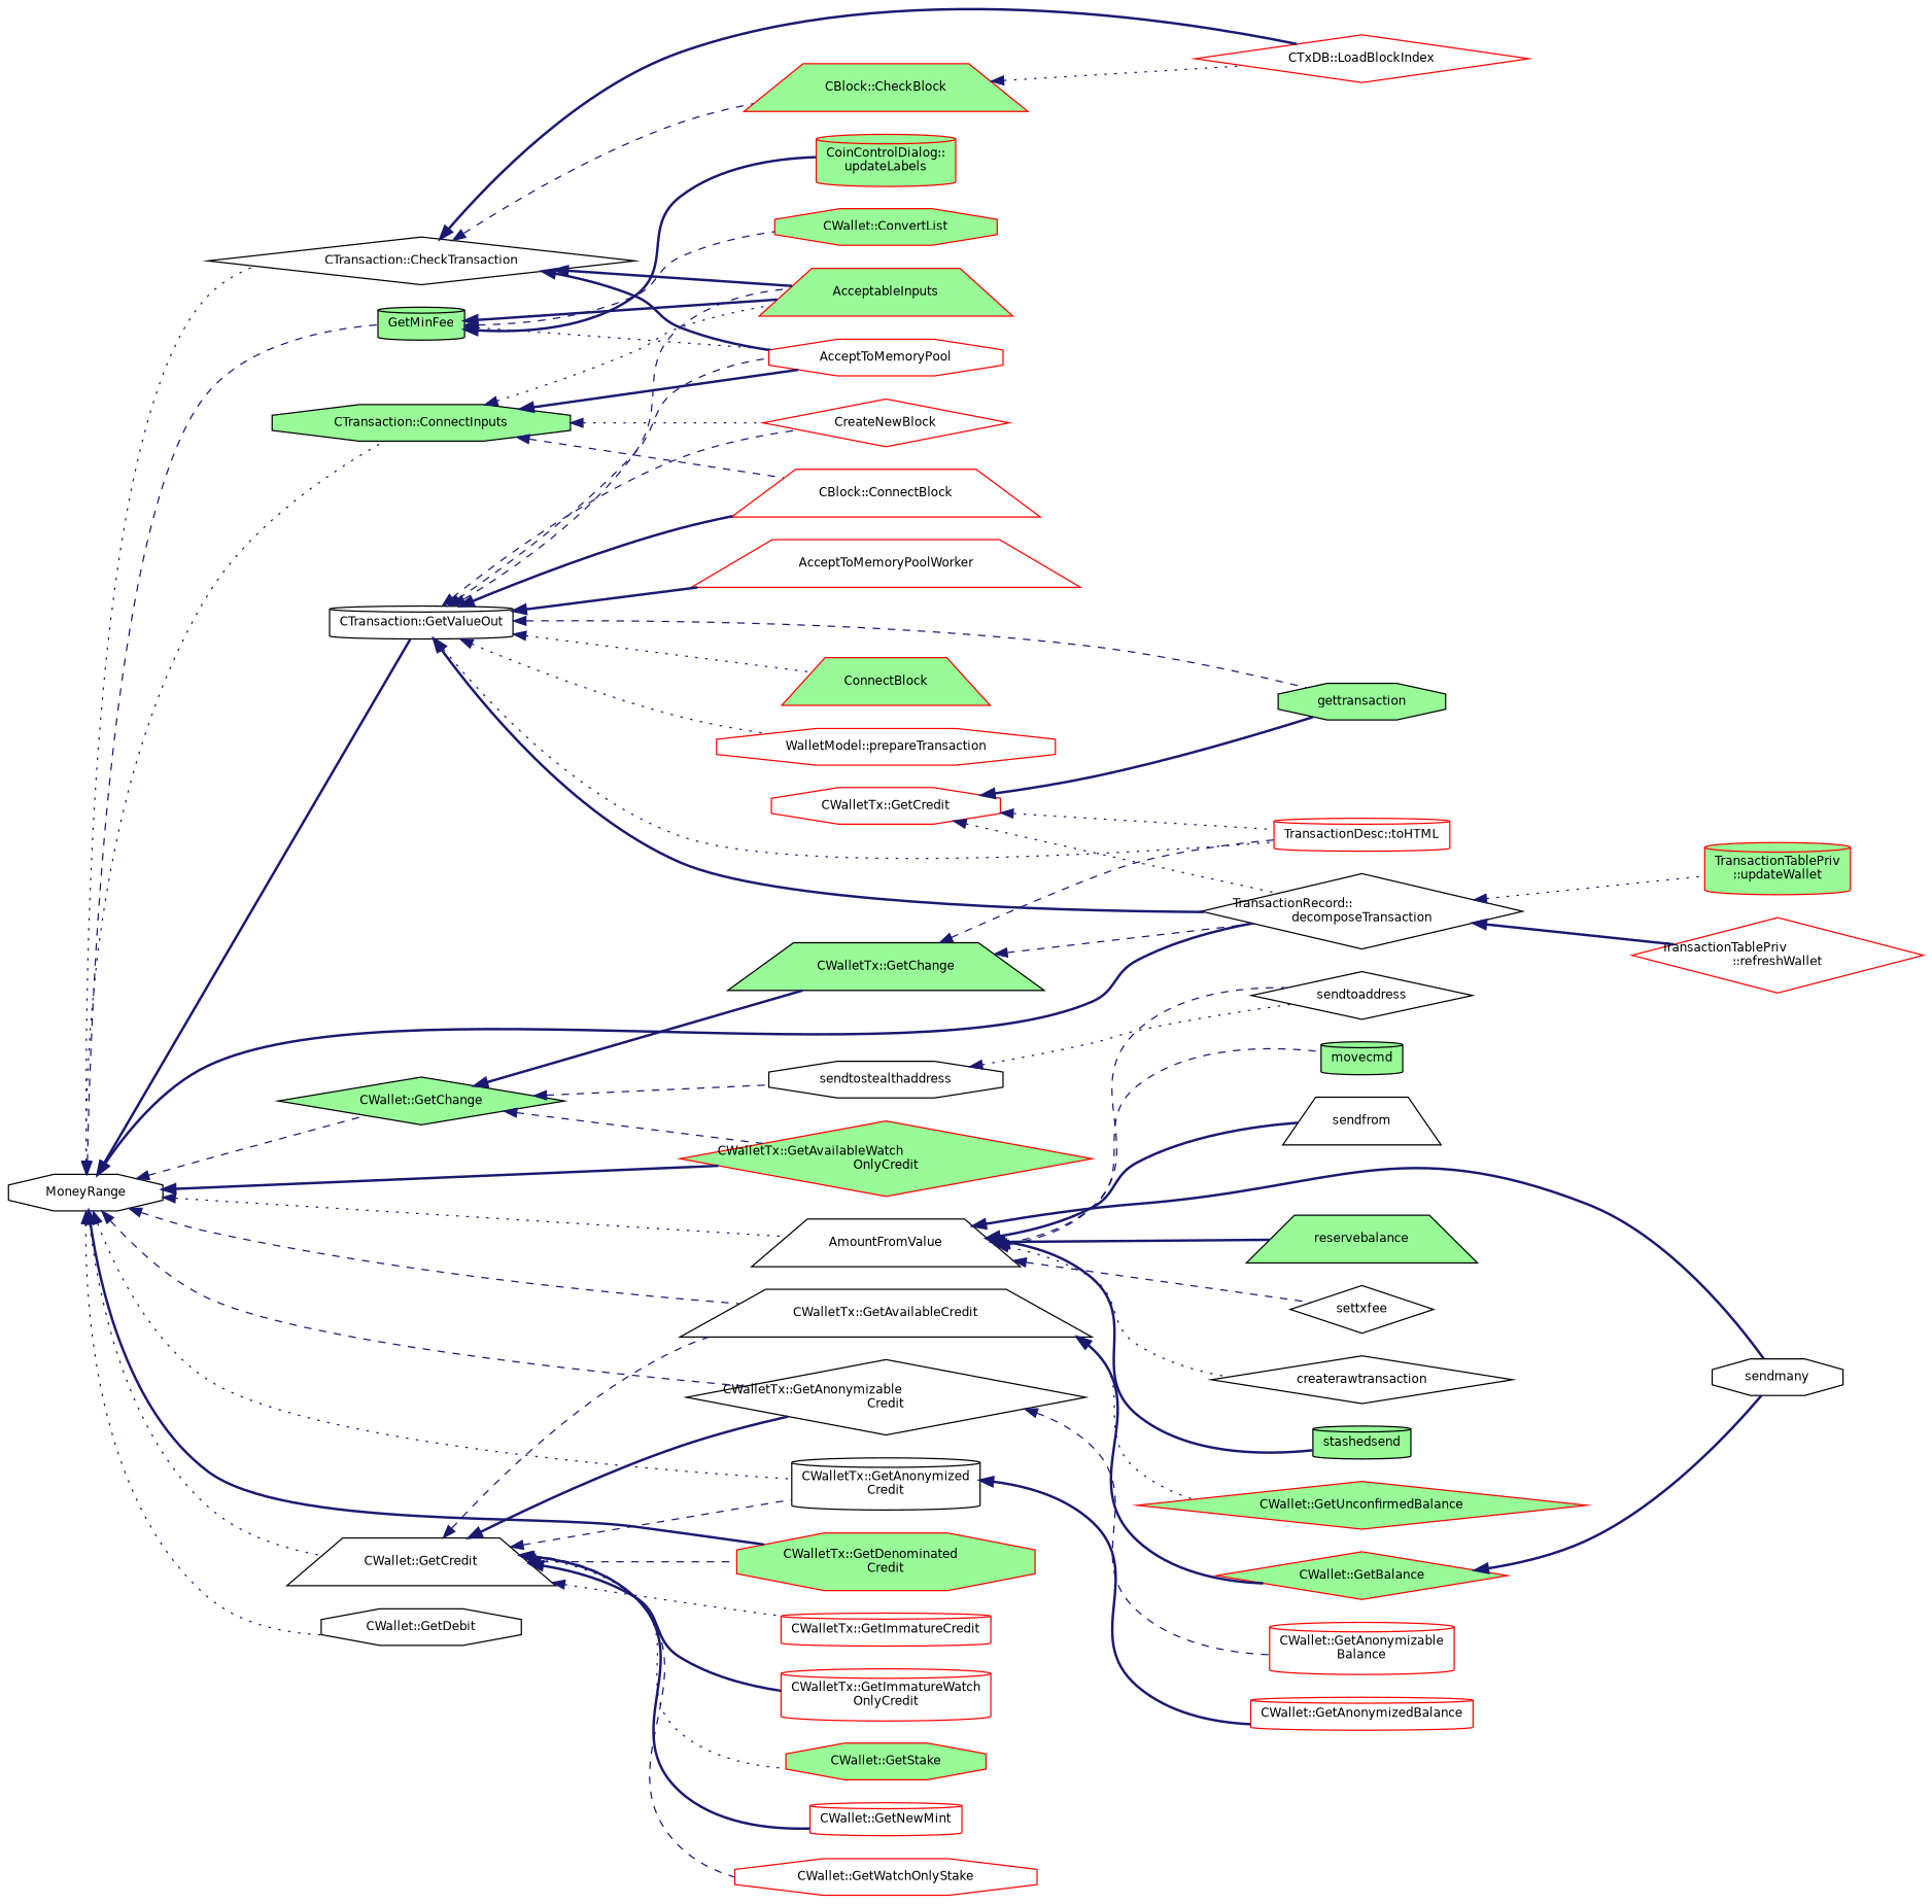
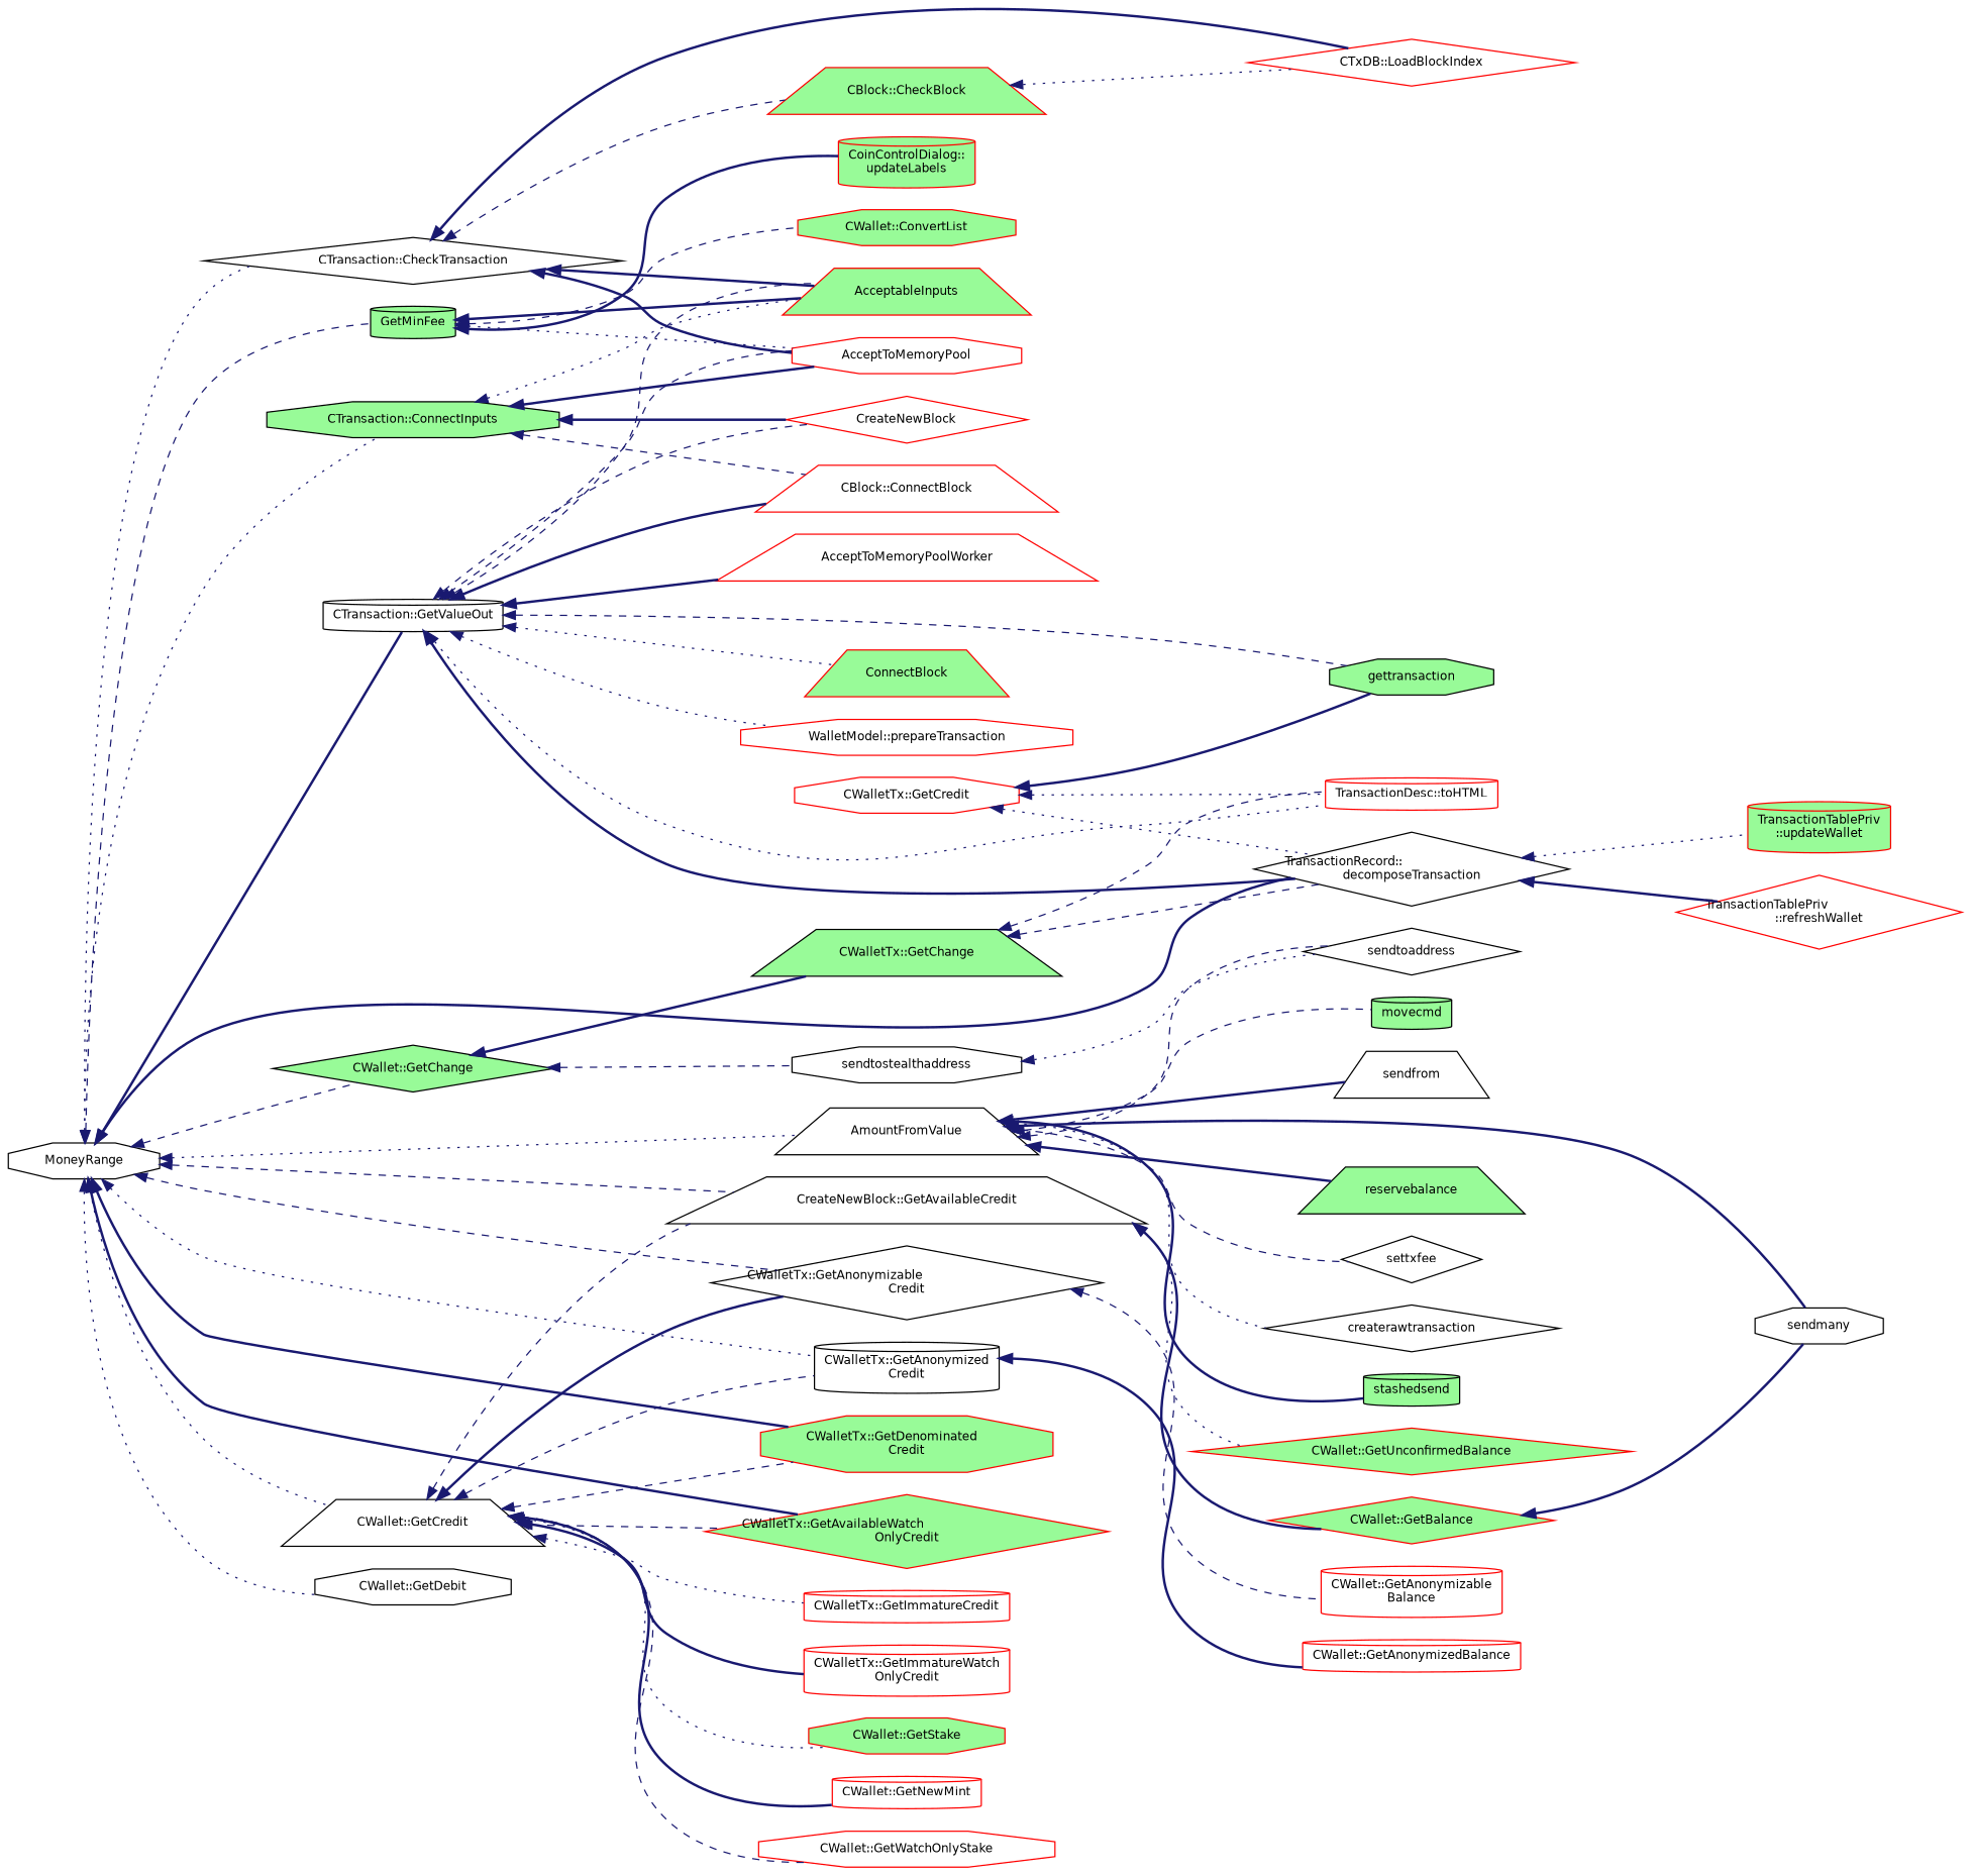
  digraph {
    rankdir=LR
    node [color=red fillcolor=white fontname=Helvetica fontsize=10 shape=octagon style=filled]
    edge [color=midnightblue dir=back fontname=Helvetica fontsize=10 labelfontname=Helvetica labelfontsize=10 style=bold]
    n1 [color=black fontcolor=black height=0.2 label=MoneyRange width=0.4]
    n2 [color=black height=0.2 label="CTransaction::CheckTransaction" shape=diamond width=0.4]
    n3 [color=black fillcolor=palegreen height=0.2 label=GetMinFee shape=cylinder width=0.4]
    n4 [color=black fillcolor=palegreen height=0.2 label="CTransaction::ConnectInputs" width=0.4]
    n5 [color=black height=0.2 label="CTransaction::GetValueOut" shape=cylinder width=0.4]
    n6 [color=black height=0.2 label="TransactionRecord::\ldecomposeTransaction" shape=diamond width=0.4]
    n7 [color=black height=0.2 label=AmountFromValue shape=trapezium width=0.4]
    n8 [color=black height=0.2 label="CWallet::GetCredit" shape=trapezium width=0.4]
-   n9 [color=black height=0.2 label="CWalletTx::GetAvailableCredit" shape=trapezium width=0.4]
+   n9 [color=black height=0.2 label="CreateNewBlock::GetAvailableCredit" shape=trapezium width=0.4]
    n10 [color=black height=0.2 label="CWalletTx::GetAnonymizable\lCredit" shape=diamond width=0.4]
    n11 [color=black height=0.2 label="CWalletTx::GetAnonymized\lCredit" shape=cylinder width=0.4]
    n12 [fillcolor=palegreen height=0.2 label="CWalletTx::GetDenominated\lCredit" width=0.4]
    n13 [fillcolor=palegreen height=0.2 label="CWalletTx::GetAvailableWatch\lOnlyCredit" shape=diamond width=0.4]
    n14 [color=black fillcolor=palegreen height=0.2 label="CWallet::GetChange" shape=diamond width=0.4]
    n15 [color=black height=0.2 label="CWallet::GetDebit" width=0.4]
    n16 [height=0.2 label=AcceptToMemoryPool width=0.4]
    n17 [fillcolor=palegreen height=0.2 label=AcceptableInputs shape=trapezium width=0.4]
    n18 [fillcolor=palegreen height=0.2 label="CBlock::CheckBlock" shape=trapezium width=0.4]
    n19 [height=0.2 label="CTxDB::LoadBlockIndex" shape=diamond width=0.4]
    n20 [fillcolor=palegreen height=0.2 label="CoinControlDialog::\lupdateLabels" shape=cylinder width=0.4]
    n21 [fillcolor=palegreen height=0.2 label="CWallet::ConvertList" width=0.4]
    n22 [height=0.2 label="CBlock::ConnectBlock" shape=trapezium width=0.4]
    n23 [height=0.2 label=CreateNewBlock shape=diamond width=0.4]
    n24 [height=0.2 label="TransactionDesc::toHTML" shape=cylinder width=0.4]
    n25 [height=0.2 label="WalletModel::prepareTransaction" width=0.4]
    n26 [color=black fillcolor=palegreen height=0.2 label=gettransaction width=0.4]
    n27 [height=0.2 label=AcceptToMemoryPoolWorker shape=trapezium width=0.4]
    n28 [fillcolor=palegreen height=0.2 label=ConnectBlock shape=trapezium width=0.4]
    n29 [height=0.2 label="TransactionTablePriv\l::refreshWallet" shape=diamond width=0.4]
    n30 [fillcolor=palegreen height=0.2 label="TransactionTablePriv\l::updateWallet" shape=cylinder width=0.4]
    n31 [color=black height=0.2 label=createrawtransaction shape=diamond width=0.4]
    n32 [color=black fillcolor=palegreen height=0.2 label=stashedsend shape=cylinder width=0.4]
    n33 [color=black height=0.2 label=sendtoaddress shape=diamond width=0.4]
    n34 [color=black fillcolor=palegreen height=0.2 label=movecmd shape=cylinder width=0.4]
    n35 [color=black height=0.2 label=sendfrom shape=trapezium width=0.4]
    n36 [color=black height=0.2 label=sendmany width=0.4]
    n37 [color=black fillcolor=palegreen height=0.2 label=reservebalance shape=trapezium width=0.4]
    n38 [color=black height=0.2 label=settxfee shape=diamond width=0.4]
    n39 [fillcolor=palegreen height=0.2 label="CWallet::GetStake" width=0.4]
    n40 [height=0.2 label="CWallet::GetNewMint" shape=cylinder width=0.4]
    n41 [height=0.2 label="CWallet::GetWatchOnlyStake" width=0.4]
    n42 [height=0.2 label="CWalletTx::GetImmatureCredit" shape=cylinder width=0.4]
    n43 [height=0.2 label="CWalletTx::GetImmatureWatch\lOnlyCredit" shape=cylinder width=0.4]
    n44 [fillcolor=palegreen height=0.2 label="CWallet::GetBalance" shape=diamond width=0.4]
    n45 [fillcolor=palegreen height=0.2 label="CWallet::GetUnconfirmedBalance" shape=diamond width=0.4]
    n46 [height=0.2 label="CWallet::GetAnonymizable\lBalance" shape=cylinder width=0.4]
    n47 [height=0.2 label="CWallet::GetAnonymizedBalance" shape=cylinder width=0.4]
    n48 [color=black height=0.2 label=sendtostealthaddress width=0.4]
    n49 [color=black fillcolor=palegreen height=0.2 label="CWalletTx::GetChange" shape=trapezium width=0.4]
    n50 [height=0.2 label="CWalletTx::GetCredit" width=0.4]
    n1 -> n2 [style=dotted]
    n1 -> n3 [style=dashed]
    n1 -> n4 [style=dotted]
    n1 -> n5
    n1 -> n6
    n1 -> n7 [style=dotted]
    n1 -> n8 [style=dotted]
    n1 -> n9 [style=dashed]
    n1 -> n10 [style=dashed]
    n1 -> n11 [style=dotted]
    n1 -> n12
    n1 -> n13
    n1 -> n14 [style=dashed]
    n1 -> n15 [style=dotted]
    n2 -> n16
    n2 -> n17
    n2 -> n18 [style=dashed]
    n2 -> n19
    n3 -> n16 [style=dotted]
    n3 -> n17
    n3 -> n20
    n3 -> n21 [style=dashed]
    n4 -> n16
    n4 -> n17 [style=dotted]
    n4 -> n22 [style=dashed]
-   n4 -> n23 [style=dotted]
+   n4 -> n23
    n5 -> n6
    n5 -> n16 [style=dashed]
    n5 -> n17 [style=dashed]
    n5 -> n22
    n5 -> n23 [style=dashed]
    n5 -> n24 [style=dotted]
    n5 -> n25 [style=dotted]
    n5 -> n26 [style=dashed]
    n5 -> n27
    n5 -> n28 [style=dotted]
    n6 -> n29
    n6 -> n30 [style=dotted]
    n7 -> n31 [style=dotted]
    n7 -> n32
    n7 -> n33 [style=dashed]
    n7 -> n34 [style=dashed]
    n7 -> n35
    n7 -> n36
    n7 -> n37
    n7 -> n38 [style=dashed]
    n8 -> n9 [style=dashed]
    n8 -> n10
    n8 -> n11 [style=dashed]
    n8 -> n12 [style=dashed]
-   n14 -> n13 [style=dashed]
+   n8 -> n13 [style=dashed]
    n8 -> n39 [style=dotted]
    n8 -> n40
    n8 -> n41 [style=dashed]
    n8 -> n42 [style=dotted]
    n8 -> n43
    n9 -> n44
    n9 -> n45 [style=dotted]
    n10 -> n46 [style=dashed]
    n11 -> n47
    n14 -> n48 [style=dashed]
    n14 -> n49
    n18 -> n19 [style=dotted]
    n44 -> n36
    n48 -> n33 [style=dotted]
    n49 -> n6 [style=dashed]
    n49 -> n24 [style=dashed]
    n50 -> n6 [style=dotted]
    n50 -> n24 [style=dotted]
    n50 -> n26
  }
